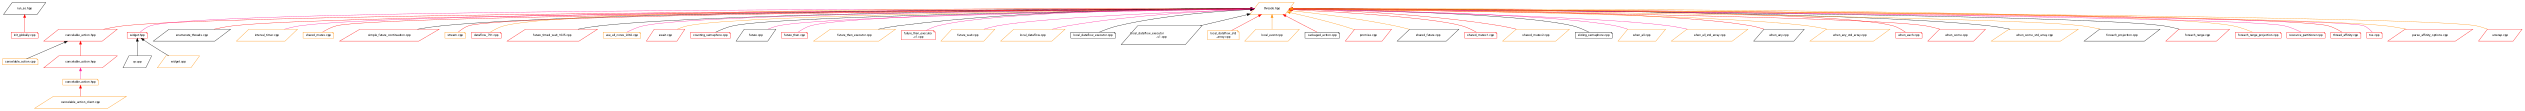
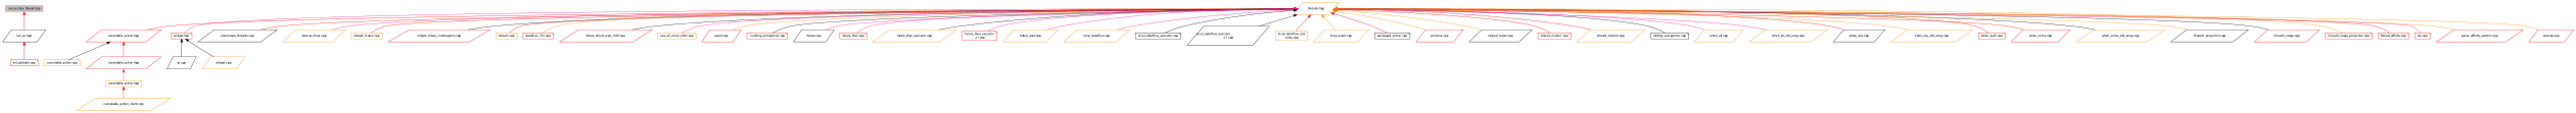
  digraph {
    fontname=Roboto
    node [color=red fillcolor=white fontname=Roboto fontsize=10 shape=parallelogram style=filled]
    edge [color=red dir=back fontname=Roboto fontsize=10 labelfontname=Helvetica labelfontsize=10 style=solid]
+   n1 [color=darkorange fillcolor=grey75 fontcolor=black height=0.2 label="run_as_hpx_thread.hpp" shape=note width=0.4]
    n2 [color=black height=0.2 label="run_as.hpp" width=0.4]
    n3 [height=0.2 label="init_globally.cpp" shape=note width=0.4]
    n4 [color=darkorange height=0.2 label="threads.hpp" width=0.4]
    n5 [height=0.2 label="cancelable_action.hpp" width=0.4]
    n6 [height=0.2 label="widget.hpp" shape=note width=0.4]
    n7 [color=black height=0.2 label="enumerate_threads.cpp" width=0.4]
    n8 [color=darkorange height=0.2 label="interval_timer.cpp" width=0.4]
    n9 [color=darkorange height=0.2 label="shared_mutex.cpp" shape=note width=0.4]
    n10 [height=0.2 label="simple_future_continuation.cpp" width=0.4]
    n11 [color=darkorange height=0.2 label="stream.cpp" shape=note width=0.4]
    n12 [height=0.2 label="dataflow_791.cpp" shape=note width=0.4]
    n13 [height=0.2 label="future_timed_wait_1025.cpp" width=0.4]
    n14 [color=darkorange height=0.2 label="use_all_cores_2262.cpp" shape=note width=0.4]
    n15 [height=0.2 label="await.cpp" width=0.4]
    n16 [height=0.2 label="counting_semaphore.cpp" shape=note width=0.4]
    n17 [color=black height=0.2 label="future.cpp" width=0.4]
    n18 [height=0.2 label="future_then.cpp" shape=note width=0.4]
    n19 [color=darkorange height=0.2 label="future_then_executor.cpp" width=0.4]
    n20 [height=0.2 label="future_then_executor\l_v1.cpp" shape=note width=0.4]
    n21 [color=darkorange height=0.2 label="future_wait.cpp" width=0.4]
    n22 [color=darkorange height=0.2 label="local_dataflow.cpp" width=0.4]
    n23 [color=black height=0.2 label="local_dataflow_executor.cpp" shape=note width=0.4]
    n24 [color=black height=0.2 label="local_dataflow_executor\l_v1.cpp" width=0.4]
    n25 [color=darkorange height=0.2 label="local_dataflow_std\l_array.cpp" shape=note width=0.4]
    n26 [color=darkorange height=0.2 label="local_event.cpp" width=0.4]
    n27 [color=black height=0.2 label="packaged_action.cpp" shape=note width=0.4]
    n28 [height=0.2 label="promise.cpp" width=0.4]
    n29 [color=black height=0.2 label="shared_future.cpp" width=0.4]
    n30 [height=0.2 label="shared_mutex1.cpp" shape=note width=0.4]
    n31 [color=darkorange height=0.2 label="shared_mutex2.cpp" width=0.4]
    n32 [color=black height=0.2 label="sliding_semaphore.cpp" shape=note width=0.4]
    n33 [color=darkorange height=0.2 label="when_all.cpp" width=0.4]
    n34 [color=darkorange height=0.2 label="when_all_std_array.cpp" width=0.4]
    n35 [color=black height=0.2 label="when_any.cpp" width=0.4]
    n36 [color=darkorange height=0.2 label="when_any_std_array.cpp" width=0.4]
    n37 [height=0.2 label="when_each.cpp" shape=note width=0.4]
    n38 [height=0.2 label="when_some.cpp" width=0.4]
    n39 [color=darkorange height=0.2 label="when_some_std_array.cpp" width=0.4]
    n40 [color=black height=0.2 label="foreach_projection.cpp" width=0.4]
    n41 [height=0.2 label="foreach_range.cpp" width=0.4]
    n42 [height=0.2 label="foreach_range_projection.cpp" shape=note width=0.4]
-   n43 [height=0.2 label="resource_partitioner.cpp" shape=note width=0.4]
    n44 [height=0.2 label="thread_affinity.cpp" shape=note width=0.4]
    n45 [height=0.2 label="tss.cpp" shape=note width=0.4]
    n46 [height=0.2 label="parse_affinity_options.cpp" width=0.4]
    n47 [height=0.2 label="unwrap.cpp" width=0.4]
    n48 [color=darkorange height=0.2 label="cancelable_action.cpp" shape=note width=0.4]
    n49 [height=0.2 label="cancelable_action.hpp" width=0.4]
    n50 [color=black height=0.2 label="qt.cpp" width=0.4]
    n51 [color=darkorange height=0.2 label="widget.cpp" width=0.4]
    n52 [color=darkorange height=0.2 label="cancelable_action.hpp" shape=note width=0.4]
    n53 [color=darkorange height=0.2 label="cancelable_action_client.cpp" width=0.4]
+   n1 -> n2
    n2 -> n3
    n4 -> n5
    n4 -> n6 [color=deeppink]
    n4 -> n7
    n4 -> n8 [color=deeppink]
    n4 -> n9
    n4 -> n10 [color=black]
    n4 -> n11
    n4 -> n12 [color=darkorange]
    n4 -> n13 [color=black]
    n4 -> n14 [color=deeppink]
    n4 -> n15 [color=darkorange]
    n4 -> n16 [color=black]
    n4 -> n17 [color=deeppink]
    n4 -> n18 [color=deeppink]
    n4 -> n19 [color=black]
    n4 -> n20 [color=deeppink]
    n4 -> n21 [color=deeppink]
    n4 -> n22 [color=deeppink]
    n4 -> n23 [color=black]
    n4 -> n24 [color=black]
    n4 -> n25
    n4 -> n26 [color=darkorange]
    n4 -> n27
    n4 -> n28 [color=darkorange]
    n4 -> n29 [color=darkorange]
    n4 -> n30
    n4 -> n31
    n4 -> n32 [color=black]
    n4 -> n33 [color=deeppink]
    n4 -> n34 [color=deeppink]
    n4 -> n35
    n4 -> n36 [color=darkorange]
    n4 -> n37
    n4 -> n38
    n4 -> n39 [color=black]
    n4 -> n40 [color=darkorange]
    n4 -> n41 [color=black]
    n4 -> n42 [color=darkorange]
-   n4 -> n43 [color=deeppink]
    n4 -> n44
    n4 -> n45 [color=deeppink]
    n4 -> n46 [color=darkorange]
    n4 -> n47 [color=darkorange]
    n5 -> n48 [color=black]
    n5 -> n49
    n6 -> n50 [color=black]
    n6 -> n51 [color=black]
    n49 -> n52 [color=deeppink]
    n52 -> n53
  }
